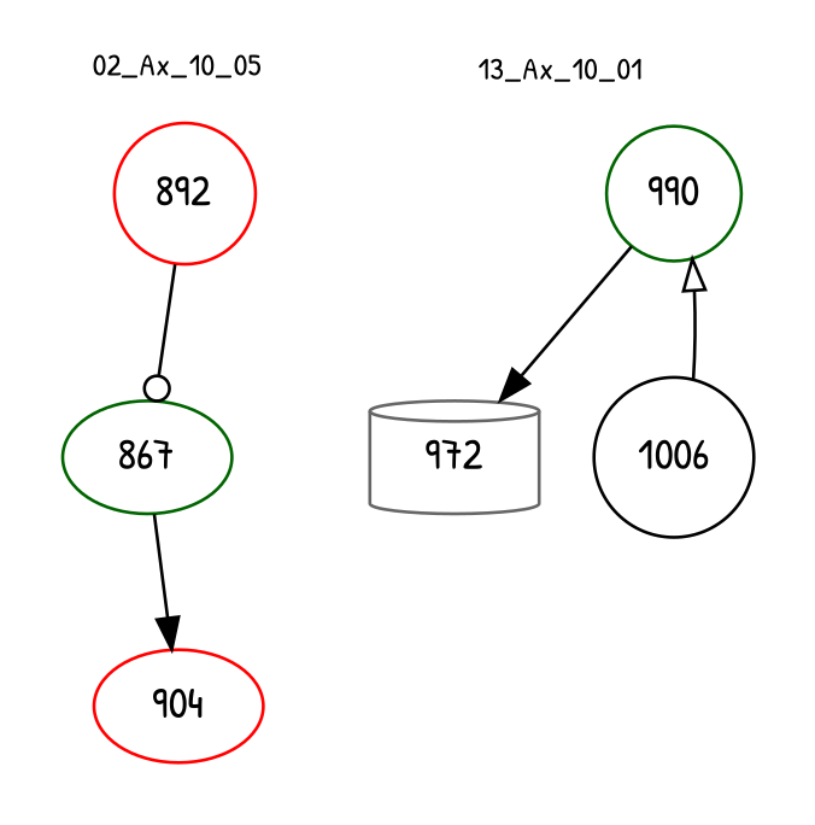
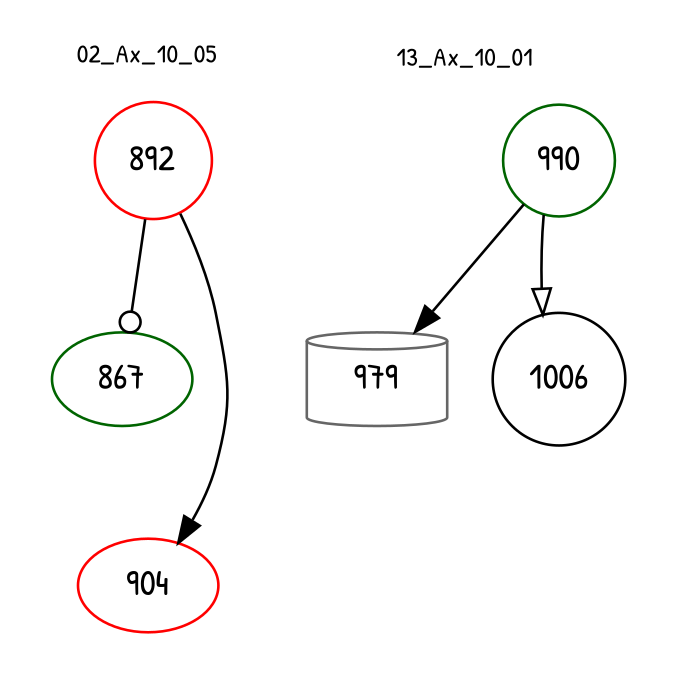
  digraph {
    fontname="Patrick Hand"
    node [color=red fontname="Patrick Hand" shape=circle]
    edge [arrowhead=normal color=black fontname="Patrick Hand"]
    n1 [label=892]
    n2 [color=darkgreen label=867 shape=ellipse]
    n3 [label=904 shape=ellipse]
    n4 [color=darkgreen label=990]
-   n5 [color=gray40 label=972 shape=cylinder]
+   n5 [color=gray40 label=979 shape=cylinder]
    n6 [color=black label=1006]
    subgraph cluster_1 {
      color=white
      fontsize=10
      label="02_Ax_10_05"
      n1
      n2
      n3
    }
    subgraph cluster_2 {
      color=white
      fontsize=10
      label="13_Ax_10_01"
      n4
      n5
      n6
    }
    n1 -> n2 [arrowhead=odot]
-   n2 -> n3
+   n1 -> n3
    n4 -> n5
-   n6 -> n4 [arrowhead=onormal]
+   n4 -> n6 [arrowhead=onormal]
  }
